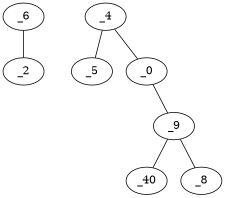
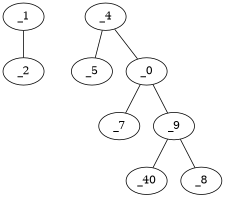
  graph {
    node [charge=0 chem=1 symbol="C  " x=4.5032 y=-0.6785]
    edge [valence=1]
-   _1 [x=7.0064 label=_6]
+   _1 [x=7.0064]
    _2 [x=6.2633 y=-0.0094]
    _4 [y=0.2694]
    _5 [chem=4 symbol="N  " y=1.2694]
    n5 [label=_0 x=3.6942 y=-0.3184]
    n6 [chem=4 label=_40 symbol="N  " x=5.0032 y=-1.2694]
+   _7 [chem=4 symbol="N  " x=2.7431 y=-0.0093]
    _9 [x=4.0032 y=-1.2694]
    _8 [chem=2 symbol="O  " x=2]
    _1 -- _2
    _4 -- _5
    _4 -- n5 [valence=2]
+   n5 -- _7
    n5 -- _9
    _9 -- n6 [valence=2]
    _9 -- _8 [valence=2]
  }
